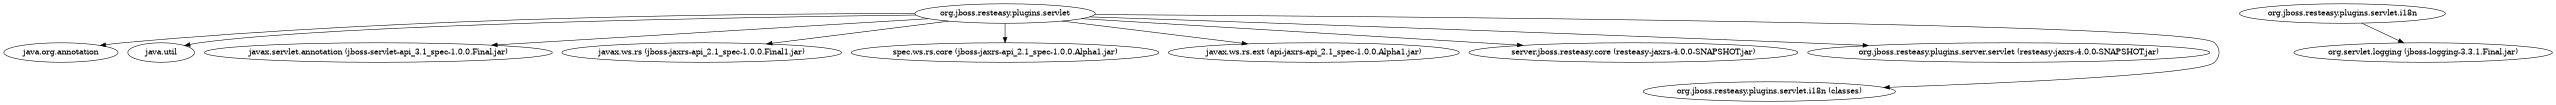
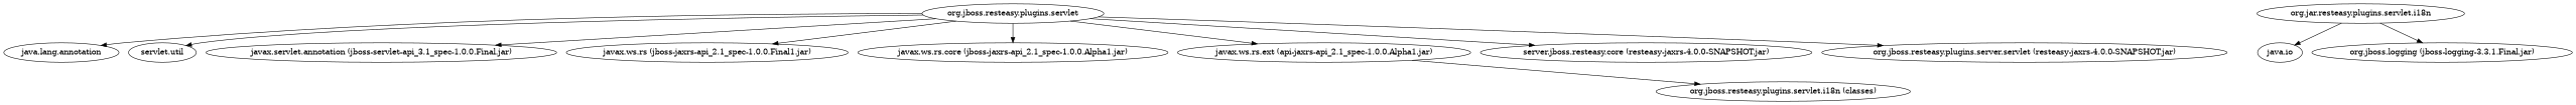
  digraph {
    "org.jboss.resteasy.plugins.servlet"
-   "java.lang.annotation" [label="java.org.annotation"]
-   "java.util"
+   "java.lang.annotation"
+   "java.util" [label="servlet.util"]
    "javax.servlet.annotation (jboss-servlet-api_3.1_spec-1.0.0.Final.jar)"
    n5 [label="javax.ws.rs (jboss-jaxrs-api_2.1_spec-1.0.0.Final1.jar)"]
-   "javax.ws.rs.core (jboss-jaxrs-api_2.1_spec-1.0.0.Alpha1.jar)" [label="spec.ws.rs.core (jboss-jaxrs-api_2.1_spec-1.0.0.Alpha1.jar)"]
+   "javax.ws.rs.core (jboss-jaxrs-api_2.1_spec-1.0.0.Alpha1.jar)"
    n7 [label="javax.ws.rs.ext (api-jaxrs-api_2.1_spec-1.0.0.Alpha1.jar)"]
    n8 [label="server.jboss.resteasy.core (resteasy-jaxrs-4.0.0-SNAPSHOT.jar)"]
    "org.jboss.resteasy.plugins.server.servlet (resteasy-jaxrs-4.0.0-SNAPSHOT.jar)"
    "org.jboss.resteasy.plugins.servlet.i18n (classes)"
-   "org.jboss.resteasy.plugins.servlet.i18n"
-   "org.jboss.logging (jboss-logging-3.3.1.Final.jar)" [label="org.servlet.logging (jboss-logging-3.3.1.Final.jar)"]
+   "org.jboss.resteasy.plugins.servlet.i18n" [label="org.jar.resteasy.plugins.servlet.i18n"]
+   "java.io"
+   "org.jboss.logging (jboss-logging-3.3.1.Final.jar)"
    "org.jboss.resteasy.plugins.servlet" -> "java.lang.annotation"
    "org.jboss.resteasy.plugins.servlet" -> "java.util"
    "org.jboss.resteasy.plugins.servlet" -> "javax.servlet.annotation (jboss-servlet-api_3.1_spec-1.0.0.Final.jar)"
    "org.jboss.resteasy.plugins.servlet" -> n5
    "org.jboss.resteasy.plugins.servlet" -> "javax.ws.rs.core (jboss-jaxrs-api_2.1_spec-1.0.0.Alpha1.jar)"
    "org.jboss.resteasy.plugins.servlet" -> n7
    "org.jboss.resteasy.plugins.servlet" -> n8
    "org.jboss.resteasy.plugins.servlet" -> "org.jboss.resteasy.plugins.server.servlet (resteasy-jaxrs-4.0.0-SNAPSHOT.jar)"
-   "org.jboss.resteasy.plugins.servlet" -> "org.jboss.resteasy.plugins.servlet.i18n (classes)"
+   n7 -> "org.jboss.resteasy.plugins.servlet.i18n (classes)"
+   "org.jboss.resteasy.plugins.servlet.i18n" -> "java.io"
    "org.jboss.resteasy.plugins.servlet.i18n" -> "org.jboss.logging (jboss-logging-3.3.1.Final.jar)"
  }
